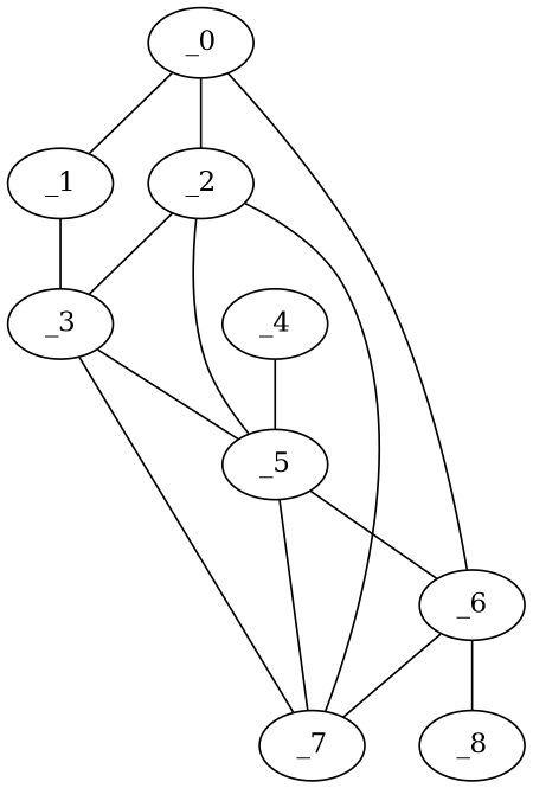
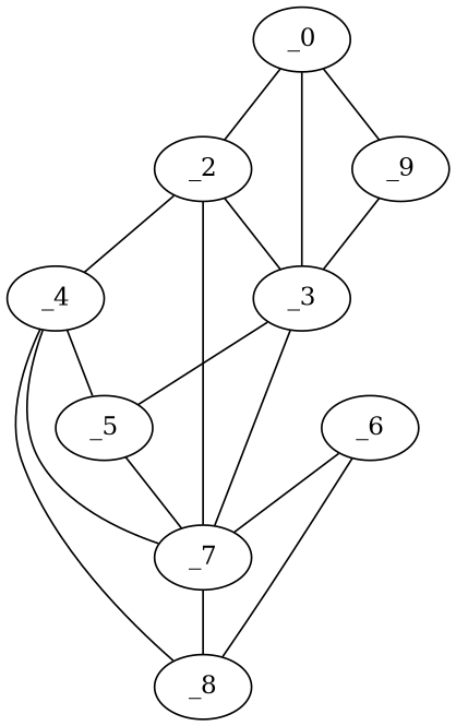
  graph {
    node [y=32]
    edge [valence=2]
    _0 [x=55 y=24]
-   _1 [x=70 y=19]
+   _1 [x=70 y=19 label=_9]
    _2 [x=71 y=65]
    _3 [x=85 y=40]
    _4 [x=88 y=48]
    _7 [x=108 y=28]
    _5 [x=95]
    _6 [x=103 y=21]
    _8 [x=123]
    _0 -- _1 [valence=1]
    _0 -- _2 [valence=1]
-   _0 -- _6
+   _0 -- _3
    _1 -- _3 [valence=1]
    _2 -- _3
-   _2 -- _5 [valence=1]
+   _2 -- _4 [valence=1]
    _2 -- _7 [valence=1]
    _3 -- _7
    _3 -- _5
+   _4 -- _7
    _4 -- _5
+   _4 -- _8
+   _7 -- _8 [valence=1]
    _5 -- _7 [valence=1]
-   _5 -- _6
    _6 -- _7
    _6 -- _8 [valence=1]
  }
